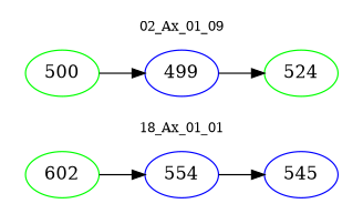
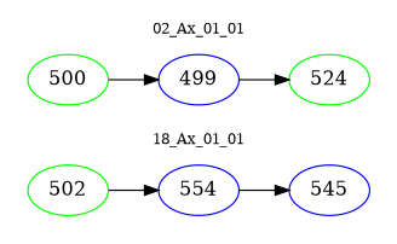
  digraph {
    rankdir=LR
    node [color=green]
    edge [color=black]
-   n1 [label=602]
+   n1 [label=502]
    n2 [color=blue label=554]
    n3 [color=blue label=545]
    n4 [label=500]
    n5 [color=blue label=499]
    n6 [label=524]
    subgraph cluster_1 {
      color=white
      fontsize=10
      label="18_Ax_01_01"
      n1
      n2
      n3
    }
    subgraph cluster_2 {
      color=white
      fontsize=10
-     label="02_Ax_01_09"
+     label="02_Ax_01_01"
      n4
      n5
      n6
    }
    n1 -> n2
    n2 -> n3
    n4 -> n5
    n5 -> n6
  }
